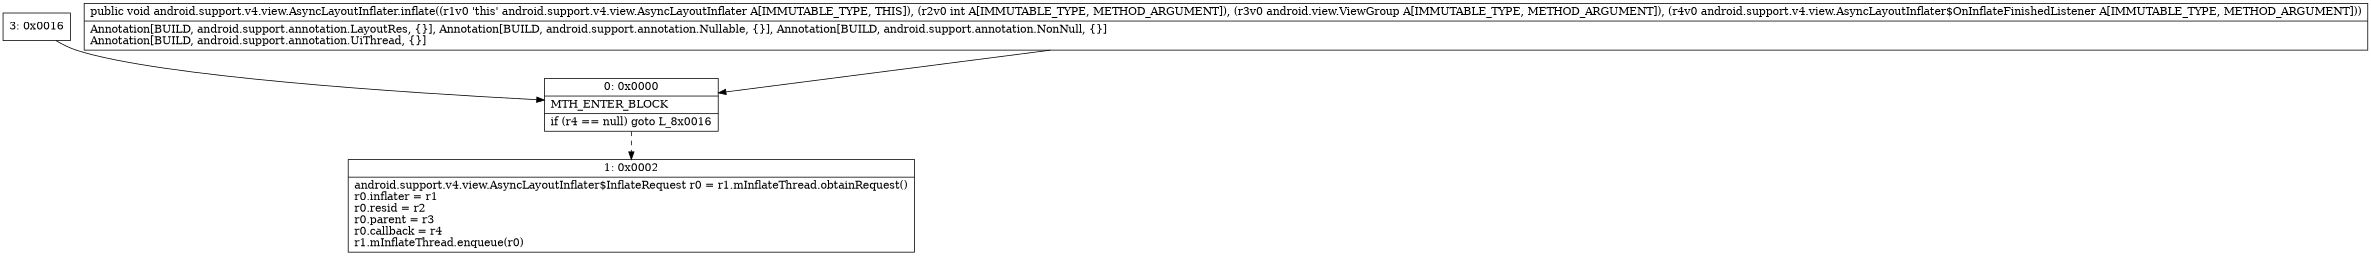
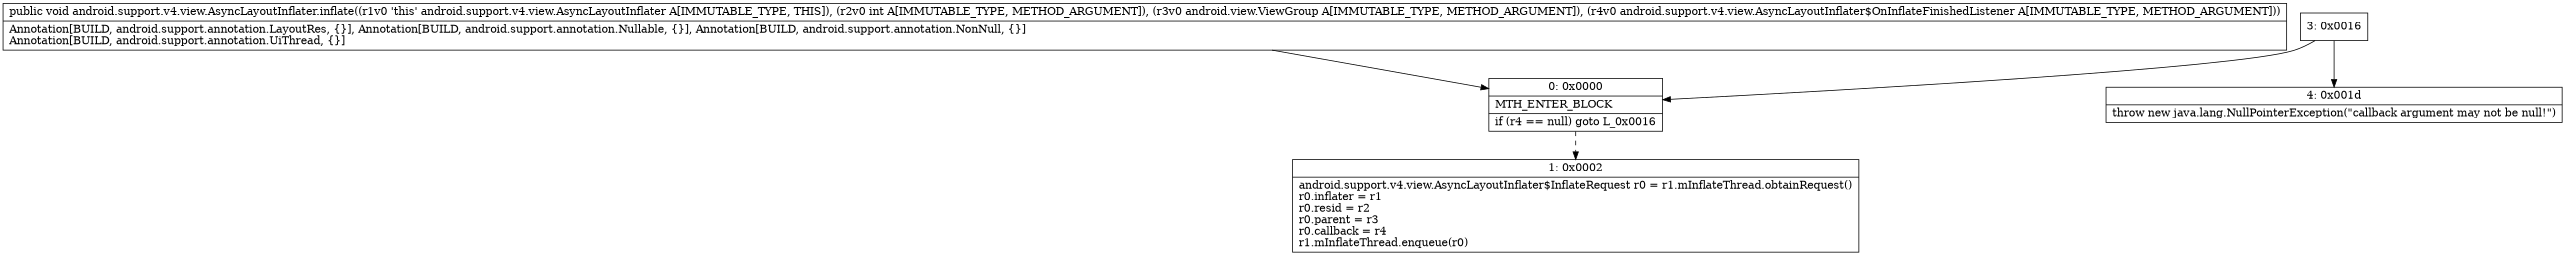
  digraph {
    node [shape=record]
-   n1 [label="{0\:\ 0x0000|MTH_ENTER_BLOCK\l|if (r4 == null) goto L_8x0016\l}"]
+   n1 [label="{0\:\ 0x0000|MTH_ENTER_BLOCK\l|if (r4 == null) goto L_0x0016\l}"]
    n2 [label="{1\:\ 0x0002|android.support.v4.view.AsyncLayoutInflater$InflateRequest r0 = r1.mInflateThread.obtainRequest()\lr0.inflater = r1\lr0.resid = r2\lr0.parent = r3\lr0.callback = r4\lr1.mInflateThread.enqueue(r0)\l}"]
    n3 [label="{3\:\ 0x0016}"]
+   n4 [label="{4\:\ 0x001d|throw new java.lang.NullPointerException(\"callback argument may not be null!\")\l}"]
    n5 [label="{public void android.support.v4.view.AsyncLayoutInflater.inflate((r1v0 'this' android.support.v4.view.AsyncLayoutInflater A[IMMUTABLE_TYPE, THIS]), (r2v0 int A[IMMUTABLE_TYPE, METHOD_ARGUMENT]), (r3v0 android.view.ViewGroup A[IMMUTABLE_TYPE, METHOD_ARGUMENT]), (r4v0 android.support.v4.view.AsyncLayoutInflater$OnInflateFinishedListener A[IMMUTABLE_TYPE, METHOD_ARGUMENT]))  | Annotation[BUILD, android.support.annotation.LayoutRes, \{\}], Annotation[BUILD, android.support.annotation.Nullable, \{\}], Annotation[BUILD, android.support.annotation.NonNull, \{\}]\lAnnotation[BUILD, android.support.annotation.UiThread, \{\}]\l}"]
    n1 -> n2 [style=dashed]
    n3 -> n1
+   n3 -> n4
    n5 -> n1
  }
